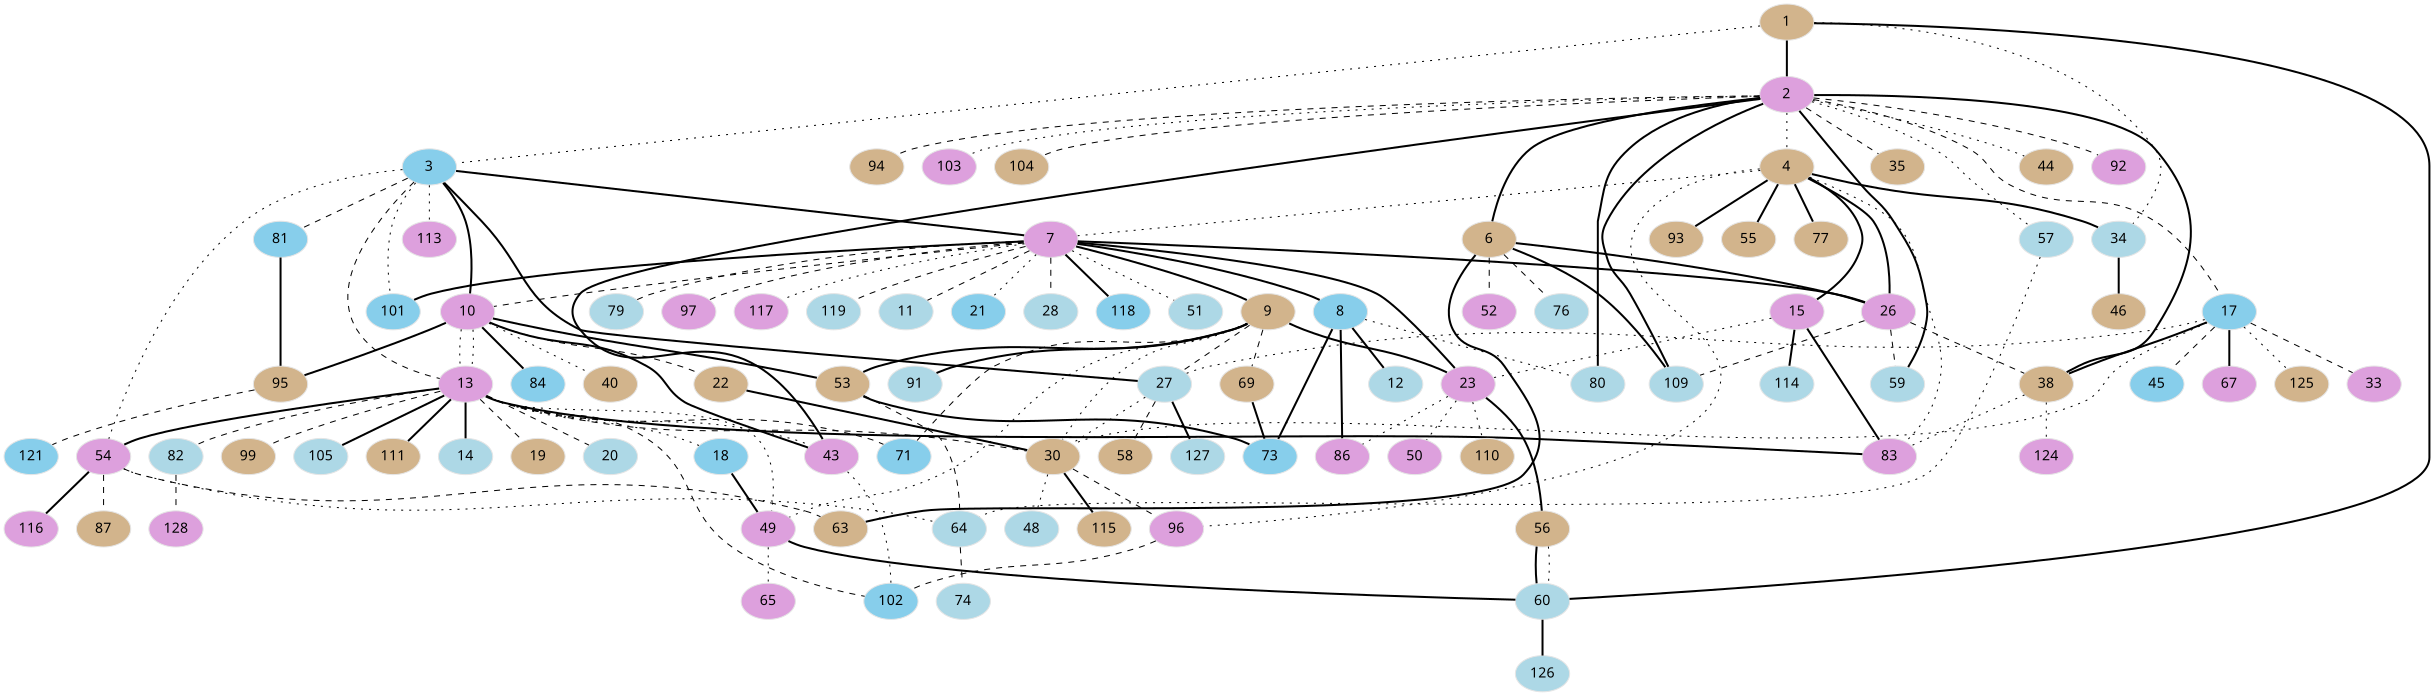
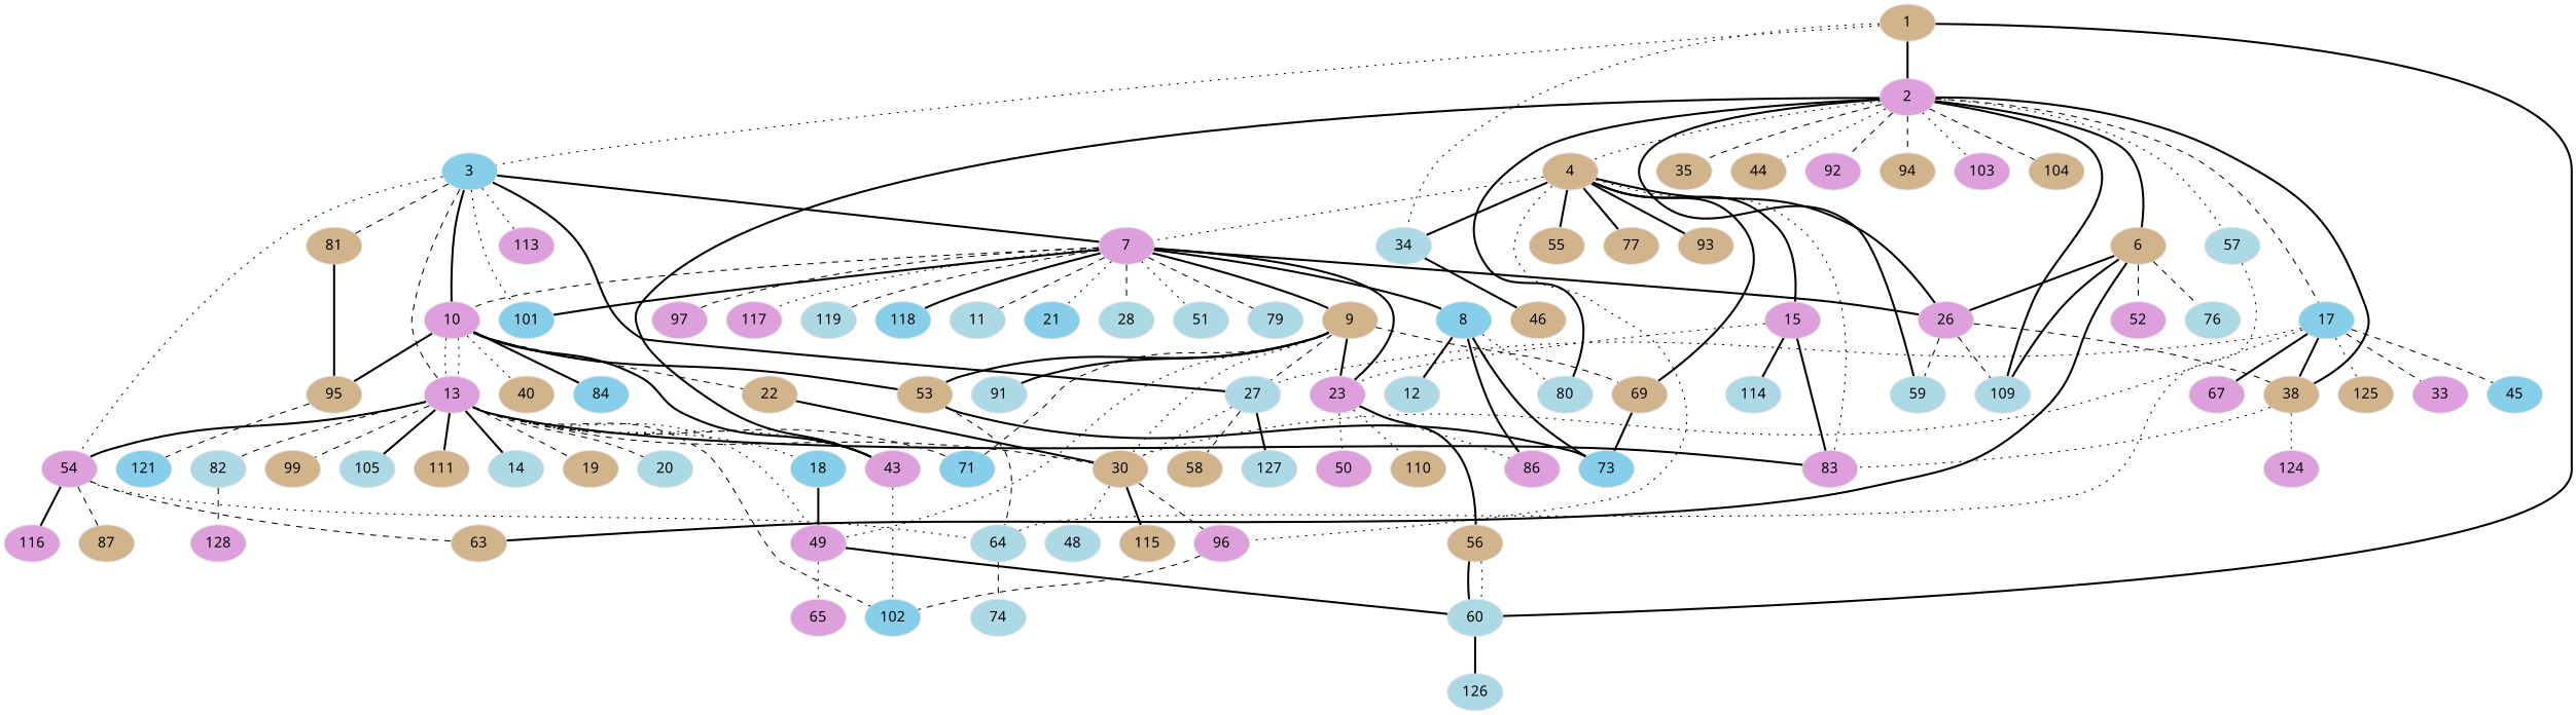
  graph {
    fontname="Noto Sans"
    node [color=gray90 fillcolor=tan fontname="Noto Sans" style=filled]
    edge [fontname="Noto Sans" style=bold]
    1 [super="+41"]
    2 [fillcolor=plum super="+5"]
    3 [fillcolor=skyblue super="+39"]
    34 [fillcolor=lightblue super="+98"]
    60 [fillcolor=lightblue]
    4 [super="+16"]
    6 [super="+37"]
    17 [fillcolor=skyblue super="+32"]
    35
    38 [super="+66"]
    43 [fillcolor=plum super="+72"]
    44
    57 [fillcolor=lightblue super="+75"]
    59 [fillcolor=lightblue]
    80 [fillcolor=lightblue super="+122"]
    92 [fillcolor=plum]
    94
    103 [fillcolor=plum]
    104
    109 [fillcolor=lightblue]
    7 [fillcolor=plum super="+42"]
    10 [fillcolor=plum super="+36"]
    13 [fillcolor=plum super="+62"]
    27 [fillcolor=lightblue super="+47"]
    54 [fillcolor=plum super="+112"]
-   81 [fillcolor=skyblue]
+   81
    101 [fillcolor=skyblue]
    113 [fillcolor=plum]
    46
    126 [fillcolor=lightblue]
    15 [fillcolor=plum super="+108"]
    26 [fillcolor=plum super="+61"]
    55
    69 [super="+70"]
    77
    83 [fillcolor=plum super="+88"]
    93
    96 [fillcolor=plum]
    52 [fillcolor=plum]
    63
    76 [fillcolor=lightblue]
    30 [super="+129"]
    33 [fillcolor=plum]
    45 [fillcolor=skyblue]
    67 [fillcolor=plum]
    125
    124 [fillcolor=plum]
    102 [fillcolor=skyblue super="+107"]
    64 [fillcolor=lightblue]
    8 [fillcolor=skyblue super="+68"]
    9 [super="+25"]
    11 [fillcolor=lightblue]
    21 [fillcolor=skyblue super="+31"]
    23 [fillcolor=plum super="+106"]
    28 [fillcolor=lightblue]
    51 [fillcolor=lightblue]
    79 [fillcolor=lightblue]
    97 [fillcolor=plum]
    117 [fillcolor=plum]
    118 [fillcolor=skyblue]
    119 [fillcolor=lightblue]
    53
    22
    40
    84 [fillcolor=skyblue]
    95
    49 [fillcolor=plum super="+78"]
    71 [fillcolor=skyblue]
    14 [fillcolor=lightblue super="+29"]
    18 [fillcolor=skyblue super="+120"]
    19 [super="+24"]
    20 [fillcolor=lightblue]
    82 [fillcolor=lightblue]
    99
    105 [fillcolor=lightblue]
    111
    58 [super="+100"]
    127 [fillcolor=lightblue]
    87
    116 [fillcolor=plum]
    114 [fillcolor=lightblue]
    73 [fillcolor=skyblue super="+89"]
    12 [fillcolor=lightblue]
    86 [fillcolor=plum super="+90"]
    91 [fillcolor=lightblue]
    50 [fillcolor=plum]
    56 [super="+85"]
    110
    48 [fillcolor=lightblue]
    115
    65 [fillcolor=plum]
    121 [fillcolor=skyblue super="+123"]
    128 [fillcolor=plum]
    74 [fillcolor=lightblue]
    1 -- 2 [weight=2]
    1 -- 3 [style=dotted]
    1 -- 34 [style=dotted]
    1 -- 60
    2 -- 4 [style=dotted]
    2 -- 6 [weight=2]
    2 -- 17 [style=dashed]
    2 -- 35 [style=dashed]
    2 -- 38
    2 -- 43
    2 -- 44 [style=dotted]
    2 -- 57 [style=dotted]
    2 -- 59
    2 -- 80
    2 -- 92 [style=dashed]
    2 -- 94 [style=dashed]
    2 -- 103 [style=dotted]
    2 -- 104 [style=dashed]
    2 -- 109
    3 -- 7
    3 -- 10
    3 -- 13 [style=dashed]
    3 -- 27
    3 -- 54 [style=dotted]
    3 -- 81 [style=dashed]
    3 -- 101 [style=dotted]
    3 -- 113 [style=dotted]
    34 -- 46
    60 -- 126
    4 -- 34
    4 -- 7 [style=dotted]
    4 -- 15
    4 -- 26
    4 -- 55
+   4 -- 69
    4 -- 77
    4 -- 83 [style=dotted]
    4 -- 93
    4 -- 96 [style=dotted]
    6 -- 109
    6 -- 26
    6 -- 52 [style=dashed]
    6 -- 63
    6 -- 76 [style=dashed]
    17 -- 38
    17 -- 27 [style=dotted]
    17 -- 30 [style=dotted]
    17 -- 33 [style=dashed]
    17 -- 45 [style=dashed]
    17 -- 67
    17 -- 125 [style=dotted]
    38 -- 83 [style=dotted]
    38 -- 124 [style=dotted]
    43 -- 102 [style=dotted]
    57 -- 64 [style=dotted]
    7 -- 10 [style=dashed]
    7 -- 101
    7 -- 26
    7 -- 8 [weight=2]
    7 -- 9
    7 -- 11 [style=dashed]
    7 -- 21 [style=dotted]
    7 -- 23 [weight=2]
    7 -- 28 [style=dashed]
    7 -- 51 [style=dotted]
    7 -- 79 [style=dashed]
    7 -- 97 [style=dashed]
    7 -- 117 [style=dotted]
    7 -- 118
    7 -- 119 [style=dashed]
    10 -- 43
    10 -- 13 [style=dotted]
    10 -- 13 [style=dotted]
    10 -- 53
    10 -- 22 [style=dashed]
    10 -- 40 [style=dotted]
    10 -- 84
    10 -- 95
    13 -- 43 [style=dotted]
    13 -- 54
    13 -- 83
    13 -- 30 [style=dashed]
    13 -- 102 [style=dashed]
    13 -- 49 [style=dotted]
    13 -- 71 [style=dashed]
    13 -- 14
    13 -- 18 [style=dotted]
    13 -- 19 [style=dashed]
    13 -- 20 [style=dashed]
    13 -- 82 [style=dashed]
    13 -- 99 [style=dashed]
    13 -- 105
    13 -- 111
    27 -- 30 [style=dotted]
    27 -- 58 [style=dashed]
    27 -- 127
    54 -- 63 [style=dashed]
    54 -- 64 [style=dotted]
    54 -- 87 [style=dashed]
    54 -- 116
    81 -- 95
    15 -- 83
    15 -- 23 [style=dotted]
    15 -- 114
    26 -- 38 [style=dashed]
    26 -- 59 [style=dashed]
    26 -- 109 [style=dashed]
    69 -- 73
    96 -- 102 [style=dashed]
    30 -- 96 [style=dashed]
    30 -- 48 [style=dotted]
    30 -- 115
    64 -- 74 [style=dashed]
    8 -- 80 [style=dotted]
    8 -- 73
    8 -- 12
    8 -- 86
    9 -- 27 [style=dashed]
    9 -- 69 [style=dashed]
    9 -- 30 [style=dotted]
    9 -- 23
    9 -- 53
    9 -- 49 [style=dotted]
    9 -- 71 [style=dashed]
    9 -- 91
    23 -- 86 [style=dotted]
    23 -- 50 [style=dotted]
    23 -- 56
    23 -- 110 [style=dotted]
    53 -- 64 [style=dashed]
    53 -- 73
    22 -- 30
    95 -- 121 [style=dashed]
    49 -- 60
    49 -- 65 [style=dotted]
    18 -- 49
    82 -- 128 [style=dashed]
    56 -- 60
    56 -- 60 [style=dotted]
  }
